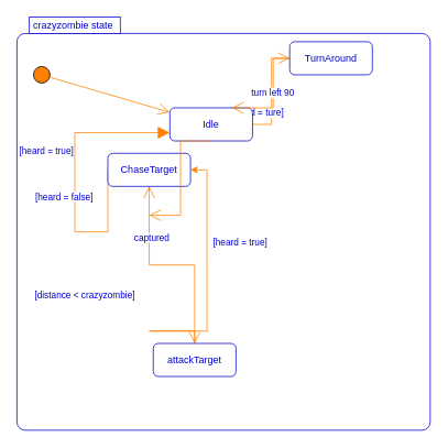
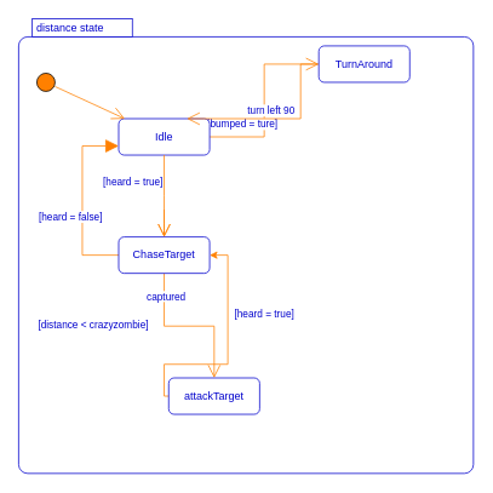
  <mxCell id="0" />
  <mxCell id="1" parent="0" />
- <mxCell id="2" value="crazyzombie state" style="shape=mxgraph.sysml.compState;align=left;verticalAlign=top;spacingTop=-3;spacingLeft=18;strokeWidth=1;recursiveResize=0;fillColor=#FFFFFF;fontColor=#0000CC;strokeColor=#0000CC;fontStyle=0" parent="1" vertex="1"><mxGeometry x="20" y="20" width="500" height="500" as="geometry" /></mxCell>
+ <mxCell id="2" value="distance state" style="shape=mxgraph.sysml.compState;align=left;verticalAlign=top;spacingTop=-3;spacingLeft=18;strokeWidth=1;recursiveResize=0;fillColor=#FFFFFF;fontColor=#0000CC;strokeColor=#0000CC;fontStyle=0" parent="1" vertex="1"><mxGeometry x="20" y="20" width="500" height="500" as="geometry" /></mxCell>
  <mxCell id="3" value="" style="shape=ellipse;html=1;fillColor=#FF8000;verticalLabelPosition=bottom;labelBackgroundColor=#ffffff;verticalAlign=top;" parent="2" vertex="1"><mxGeometry x="20" y="60" width="20" height="20" as="geometry" /></mxCell>
  <mxCell id="4" value="" style="edgeStyle=elbowEdgeStyle;rounded=0;elbow=horizontal;html=1;labelBackgroundColor=none;endArrow=open;endSize=12;strokeColor=#FF8000;fontColor=#000000;align=right;" parent="2" source="6" target="9" edge="1"><mxGeometry relative="1" as="geometry" /></mxCell>
  <mxCell id="5" value="&lt;font color=&quot;#0000cc&quot;&gt;[bumped = ture]&lt;/font&gt;" style="edgeLabel;html=1;align=center;verticalAlign=middle;resizable=0;points=[];" vertex="1" connectable="0" parent="4"><mxGeometry x="0.002" y="15" relative="1" as="geometry"><mxPoint x="-10" y="25" as="offset" /></mxGeometry></mxCell>
- <mxCell id="6" value="Idle" style="strokeColor=#0000CC;fillColor=inherit;gradientColor=inherit;shape=rect;html=1;rounded=1;whiteSpace=wrap;align=center;fontColor=#0000CC;" parent="2" vertex="1"><mxGeometry x="185" y="110" width="100" height="40" as="geometry" /></mxCell>
+ <mxCell id="6" value="Idle" style="strokeColor=#0000CC;fillColor=inherit;gradientColor=inherit;shape=rect;html=1;rounded=1;whiteSpace=wrap;align=center;fontColor=#0000CC;" parent="2" vertex="1"><mxGeometry x="110" y="110" width="100" height="40" as="geometry" /></mxCell>
  <mxCell id="7" style="edgeStyle=elbowEdgeStyle;rounded=0;elbow=horizontal;html=1;entryX=0.75;entryY=0;labelBackgroundColor=none;endArrow=open;endSize=12;strokeColor=#FF8000;fontColor=#000000;align=right;" parent="2" source="9" target="6" edge="1"><mxGeometry relative="1" as="geometry"><Array as="points"><mxPoint x="310" y="80" /></Array></mxGeometry></mxCell>
  <mxCell id="8" value="&lt;font color=&quot;#0000cc&quot;&gt;turn left 90&amp;nbsp;&lt;/font&gt;" style="edgeLabel;html=1;align=center;verticalAlign=middle;resizable=0;points=[];" vertex="1" connectable="0" parent="7"><mxGeometry x="0.092" relative="1" as="geometry"><mxPoint y="-10" as="offset" /></mxGeometry></mxCell>
  <mxCell id="9" value="TurnAround" style="strokeColor=#0000CC;fillColor=inherit;gradientColor=inherit;shape=rect;html=1;rounded=1;whiteSpace=wrap;align=center;fontColor=#0000CC;" parent="2" vertex="1"><mxGeometry x="330" y="30" width="100" height="40" as="geometry" /></mxCell>
  <mxCell id="10" value="&lt;span style=&quot;background-color: rgb(255 , 255 , 255)&quot;&gt;captured&lt;/span&gt;" style="edgeStyle=elbowEdgeStyle;rounded=0;elbow=vertical;html=1;exitX=0.5;exitY=1;labelBackgroundColor=none;endArrow=open;endSize=12;strokeColor=#FF8000;fontColor=#0000CC;align=right;" parent="2" source="12" target="18" edge="1"><mxGeometry x="0.004" y="22" relative="1" as="geometry"><mxPoint x="-2" y="-10" as="offset" /></mxGeometry></mxCell>
  <mxCell id="11" style="edgeStyle=orthogonalEdgeStyle;rounded=0;html=1;exitX=0;exitY=0.5;entryX=0;entryY=0.75;labelBackgroundColor=none;endArrow=block;endSize=12;strokeColor=#FF8000;fontColor=#0000CC;align=right;" parent="2" source="12" target="6" edge="1"><mxGeometry relative="1" as="geometry"><Array as="points"><mxPoint x="70" y="260" /><mxPoint x="70" y="140" /></Array></mxGeometry></mxCell>
- <mxCell id="12" value="ChaseTarget" style="strokeColor=#0000CC;fillColor=inherit;gradientColor=inherit;shape=rect;html=1;rounded=1;whiteSpace=wrap;align=center;fontColor=#0000CC;" parent="2" vertex="1"><mxGeometry x="110" y="165" width="100" height="40" as="geometry" /></mxCell>
+ <mxCell id="12" value="ChaseTarget" style="strokeColor=#0000CC;fillColor=inherit;gradientColor=inherit;shape=rect;html=1;rounded=1;whiteSpace=wrap;align=center;fontColor=#0000CC;" parent="2" vertex="1"><mxGeometry x="110" y="240" width="100" height="40" as="geometry" /></mxCell>
  <mxCell id="13" value="" style="strokeColor=#FF8000;fillColor=inherit;gradientColor=inherit;edgeStyle=none;html=1;endArrow=open;endSize=12;" parent="2" source="3" target="6" edge="1"><mxGeometry relative="1" as="geometry" /></mxCell>
  <mxCell id="14" value="" style="edgeStyle=elbowEdgeStyle;html=1;elbow=horizontal;align=right;verticalAlign=bottom;rounded=0;labelBackgroundColor=none;endArrow=open;endSize=12;strokeColor=#FF8000;fontColor=#000000;exitX=0.5;exitY=1;" parent="2" source="6" edge="1"><mxGeometry relative="1" as="geometry"><mxPoint x="150" y="190" as="sourcePoint" /><mxPoint x="160" y="240" as="targetPoint" /></mxGeometry></mxCell>
  <mxCell id="15" value="[heard = true]" style="edgeStyle=elbowEdgeStyle;html=1;elbow=vertical;align=right;endArrow=open;rounded=0;labelBackgroundColor=none;endSize=12;strokeColor=#FF8000;fontColor=#0000CC;" parent="2" target="12" edge="1"><mxGeometry x="0.019" y="45" relative="1" as="geometry"><mxPoint x="150" y="290" as="targetPoint" /><mxPoint x="160.0" y="210" as="sourcePoint" /><mxPoint x="-45" y="-45" as="offset" /></mxGeometry></mxCell>
  <mxCell id="16" style="edgeStyle=orthogonalEdgeStyle;rounded=0;orthogonalLoop=1;jettySize=auto;html=1;entryX=1;entryY=0.5;entryDx=0;entryDy=0;strokeColor=#FF8000;" edge="1" parent="2" source="18" target="12"><mxGeometry relative="1" as="geometry"><Array as="points"><mxPoint x="160" y="380" /><mxPoint x="230" y="380" /><mxPoint x="230" y="260" /></Array></mxGeometry></mxCell>
  <mxCell id="17" value="&lt;font color=&quot;#0000cc&quot;&gt;[heard = true]&lt;/font&gt;" style="edgeLabel;html=1;align=center;verticalAlign=middle;resizable=0;points=[];" vertex="1" connectable="0" parent="16"><mxGeometry x="0.561" y="-1" relative="1" as="geometry"><mxPoint x="38.97" y="29.43" as="offset" /></mxGeometry></mxCell>
  <mxCell id="18" value="attackTarget" style="strokeColor=#0000CC;fillColor=inherit;gradientColor=inherit;shape=rect;html=1;rounded=1;whiteSpace=wrap;align=center;fontColor=#0000CC;" parent="2" vertex="1"><mxGeometry x="165" y="395" width="100" height="40" as="geometry" /></mxCell>
  <mxCell id="19" value="[heard = false]" style="text;html=1;resizable=0;points=[];align=center;verticalAlign=middle;labelBackgroundColor=#ffffff;fontColor=#0000CC;fontSize=11;" vertex="1" connectable="0" parent="2"><mxGeometry x="99.996" y="219.999" as="geometry"><mxPoint x="-43" y="-2" as="offset" /></mxGeometry></mxCell>
  <mxCell id="20" value="[distance &amp;lt; crazyzombie]" style="text;html=1;resizable=0;points=[];align=center;verticalAlign=middle;labelBackgroundColor=#ffffff;fontColor=#0000CC;fontSize=11;" vertex="1" connectable="0" parent="2"><mxGeometry x="19.996" y="349.999" as="geometry"><mxPoint x="62" y="-13" as="offset" /></mxGeometry></mxCell>
